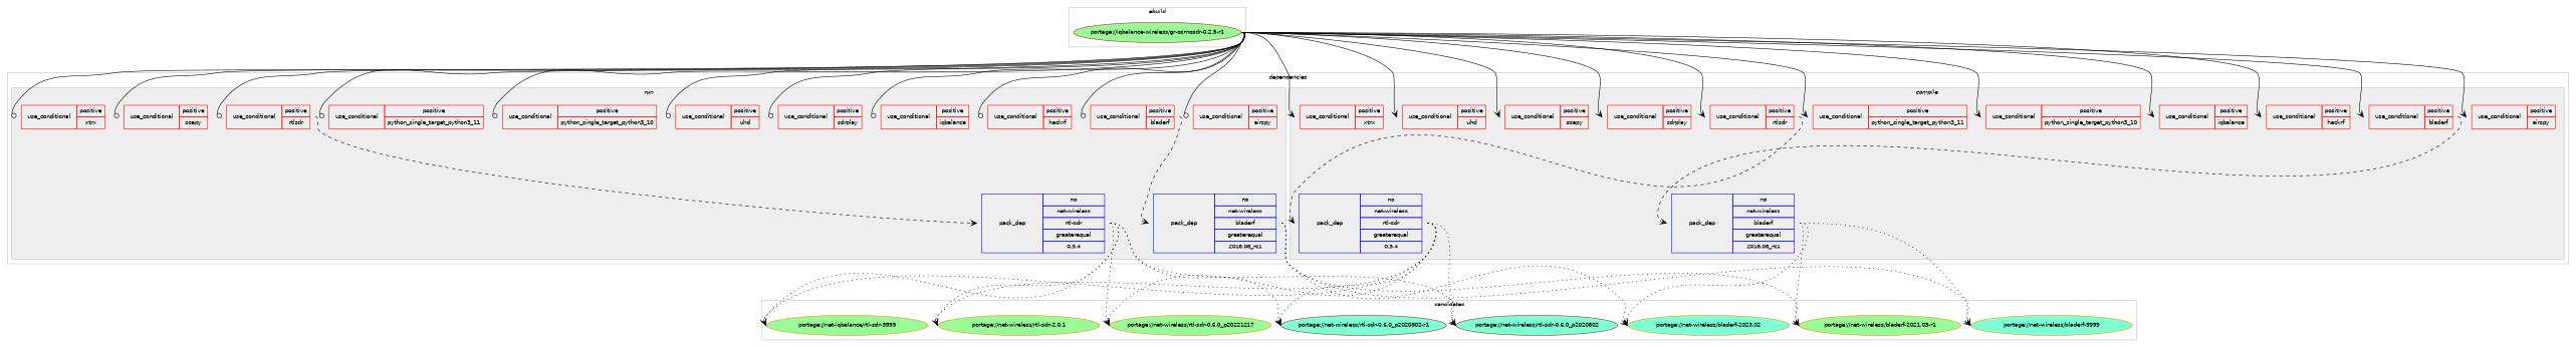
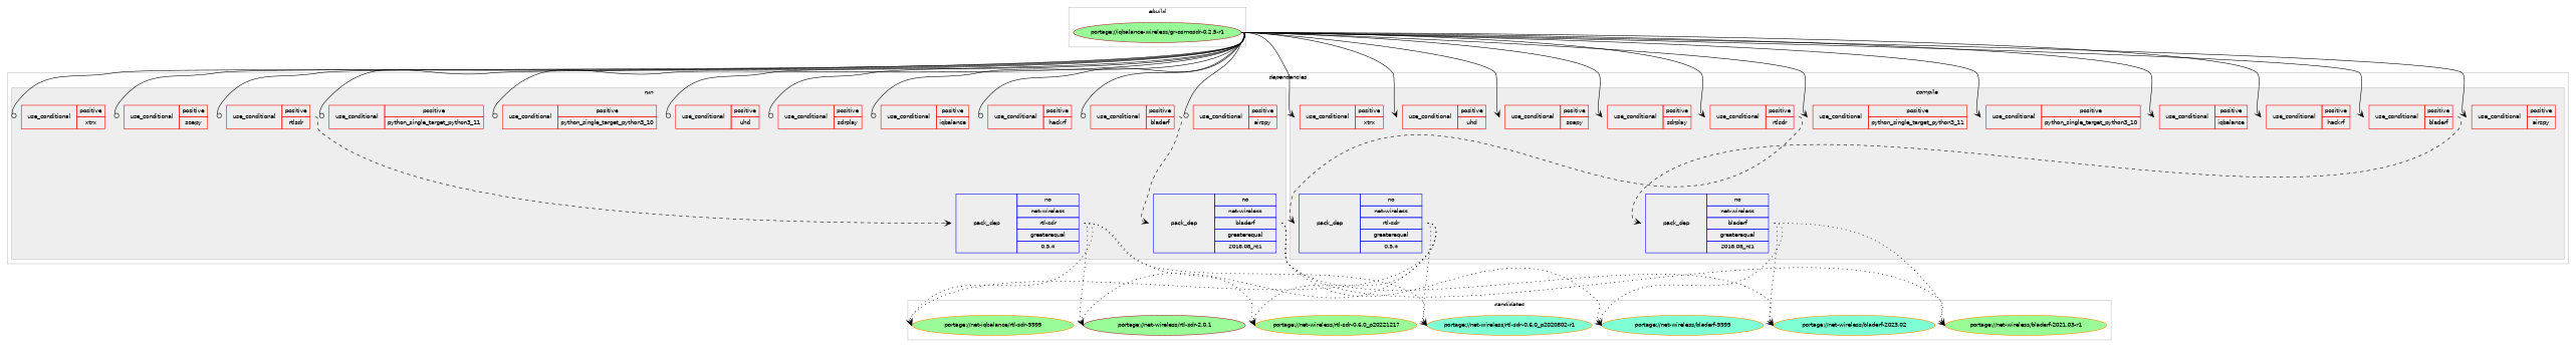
  digraph {
    compound=true
    concentrate=true
    fontname=Helvetica
    fontsize=10
    newrank=true
    rankdir=TB
    ranksep=1.5
    node [color=red fontname=Helvetica fontsize=10 shape=none]
    edge [arrowhead=vee headport=w style=solid tailport=e weight=20]
    n1 [color=brown fillcolor=palegreen label="portage://iqbalance-wireless/gr-osmosdr-0.2.5-r1" style=filled width=4 shape=""]
    n2 [label=<<TABLE BORDER="0" CELLBORDER="1" CELLSPACING="0" CELLPADDING="4"><TR><TD ROWSPAN="3" CELLPADDING="10">use_conditional</TD></TR><TR><TD>positive</TD></TR><TR><TD>airspy</TD></TR></TABLE>>]
    n3 [color=blue label=<<TABLE BORDER="0" CELLBORDER="1" CELLSPACING="0" CELLPADDING="4" WIDTH="220"><TR><TD ROWSPAN="6" CELLPADDING="30">pack_dep</TD></TR><TR><TD WIDTH="110">no</TD></TR><TR><TD>net-wireless</TD></TR><TR><TD>bladerf</TD></TR><TR><TD>greaterequal</TD></TR><TR><TD>2018.08_rc1</TD></TR></TABLE>>]
    n4 [label=<<TABLE BORDER="0" CELLBORDER="1" CELLSPACING="0" CELLPADDING="4"><TR><TD ROWSPAN="3" CELLPADDING="10">use_conditional</TD></TR><TR><TD>positive</TD></TR><TR><TD>bladerf</TD></TR></TABLE>>]
    n5 [label=<<TABLE BORDER="0" CELLBORDER="1" CELLSPACING="0" CELLPADDING="4"><TR><TD ROWSPAN="3" CELLPADDING="10">use_conditional</TD></TR><TR><TD>positive</TD></TR><TR><TD>hackrf</TD></TR></TABLE>>]
    n6 [label=<<TABLE BORDER="0" CELLBORDER="1" CELLSPACING="0" CELLPADDING="4"><TR><TD ROWSPAN="3" CELLPADDING="10">use_conditional</TD></TR><TR><TD>positive</TD></TR><TR><TD>iqbalance</TD></TR></TABLE>>]
    n7 [label=<<TABLE BORDER="0" CELLBORDER="1" CELLSPACING="0" CELLPADDING="4"><TR><TD ROWSPAN="3" CELLPADDING="10">use_conditional</TD></TR><TR><TD>positive</TD></TR><TR><TD>python_single_target_python3_10</TD></TR></TABLE>>]
    n8 [label=<<TABLE BORDER="0" CELLBORDER="1" CELLSPACING="0" CELLPADDING="4"><TR><TD ROWSPAN="3" CELLPADDING="10">use_conditional</TD></TR><TR><TD>positive</TD></TR><TR><TD>python_single_target_python3_11</TD></TR></TABLE>>]
    n9 [color=blue label=<<TABLE BORDER="0" CELLBORDER="1" CELLSPACING="0" CELLPADDING="4" WIDTH="220"><TR><TD ROWSPAN="6" CELLPADDING="30">pack_dep</TD></TR><TR><TD WIDTH="110">no</TD></TR><TR><TD>net-wireless</TD></TR><TR><TD>rtl-sdr</TD></TR><TR><TD>greaterequal</TD></TR><TR><TD>0.5.4</TD></TR></TABLE>>]
    n10 [label=<<TABLE BORDER="0" CELLBORDER="1" CELLSPACING="0" CELLPADDING="4"><TR><TD ROWSPAN="3" CELLPADDING="10">use_conditional</TD></TR><TR><TD>positive</TD></TR><TR><TD>rtlsdr</TD></TR></TABLE>>]
    n11 [label=<<TABLE BORDER="0" CELLBORDER="1" CELLSPACING="0" CELLPADDING="4"><TR><TD ROWSPAN="3" CELLPADDING="10">use_conditional</TD></TR><TR><TD>positive</TD></TR><TR><TD>sdrplay</TD></TR></TABLE>>]
    n12 [label=<<TABLE BORDER="0" CELLBORDER="1" CELLSPACING="0" CELLPADDING="4"><TR><TD ROWSPAN="3" CELLPADDING="10">use_conditional</TD></TR><TR><TD>positive</TD></TR><TR><TD>soapy</TD></TR></TABLE>>]
    n13 [label=<<TABLE BORDER="0" CELLBORDER="1" CELLSPACING="0" CELLPADDING="4"><TR><TD ROWSPAN="3" CELLPADDING="10">use_conditional</TD></TR><TR><TD>positive</TD></TR><TR><TD>uhd</TD></TR></TABLE>>]
    n14 [label=<<TABLE BORDER="0" CELLBORDER="1" CELLSPACING="0" CELLPADDING="4"><TR><TD ROWSPAN="3" CELLPADDING="10">use_conditional</TD></TR><TR><TD>positive</TD></TR><TR><TD>xtrx</TD></TR></TABLE>>]
    n15 [label=<<TABLE BORDER="0" CELLBORDER="1" CELLSPACING="0" CELLPADDING="4"><TR><TD ROWSPAN="3" CELLPADDING="10">use_conditional</TD></TR><TR><TD>positive</TD></TR><TR><TD>airspy</TD></TR></TABLE>>]
    n16 [color=blue label=<<TABLE BORDER="0" CELLBORDER="1" CELLSPACING="0" CELLPADDING="4" WIDTH="220"><TR><TD ROWSPAN="6" CELLPADDING="30">pack_dep</TD></TR><TR><TD WIDTH="110">no</TD></TR><TR><TD>net-wireless</TD></TR><TR><TD>bladerf</TD></TR><TR><TD>greaterequal</TD></TR><TR><TD>2018.08_rc1</TD></TR></TABLE>>]
    n17 [label=<<TABLE BORDER="0" CELLBORDER="1" CELLSPACING="0" CELLPADDING="4"><TR><TD ROWSPAN="3" CELLPADDING="10">use_conditional</TD></TR><TR><TD>positive</TD></TR><TR><TD>bladerf</TD></TR></TABLE>>]
    n18 [label=<<TABLE BORDER="0" CELLBORDER="1" CELLSPACING="0" CELLPADDING="4"><TR><TD ROWSPAN="3" CELLPADDING="10">use_conditional</TD></TR><TR><TD>positive</TD></TR><TR><TD>hackrf</TD></TR></TABLE>>]
    n19 [label=<<TABLE BORDER="0" CELLBORDER="1" CELLSPACING="0" CELLPADDING="4"><TR><TD ROWSPAN="3" CELLPADDING="10">use_conditional</TD></TR><TR><TD>positive</TD></TR><TR><TD>iqbalance</TD></TR></TABLE>>]
    n20 [label=<<TABLE BORDER="0" CELLBORDER="1" CELLSPACING="0" CELLPADDING="4"><TR><TD ROWSPAN="3" CELLPADDING="10">use_conditional</TD></TR><TR><TD>positive</TD></TR><TR><TD>sdrplay</TD></TR></TABLE>>]
    n21 [label=<<TABLE BORDER="0" CELLBORDER="1" CELLSPACING="0" CELLPADDING="4"><TR><TD ROWSPAN="3" CELLPADDING="10">use_conditional</TD></TR><TR><TD>positive</TD></TR><TR><TD>uhd</TD></TR></TABLE>>]
    n22 [label=<<TABLE BORDER="0" CELLBORDER="1" CELLSPACING="0" CELLPADDING="4"><TR><TD ROWSPAN="3" CELLPADDING="10">use_conditional</TD></TR><TR><TD>positive</TD></TR><TR><TD>python_single_target_python3_10</TD></TR></TABLE>>]
    n23 [label=<<TABLE BORDER="0" CELLBORDER="1" CELLSPACING="0" CELLPADDING="4"><TR><TD ROWSPAN="3" CELLPADDING="10">use_conditional</TD></TR><TR><TD>positive</TD></TR><TR><TD>python_single_target_python3_11</TD></TR></TABLE>>]
    n24 [color=blue label=<<TABLE BORDER="0" CELLBORDER="1" CELLSPACING="0" CELLPADDING="4" WIDTH="220"><TR><TD ROWSPAN="6" CELLPADDING="30">pack_dep</TD></TR><TR><TD WIDTH="110">no</TD></TR><TR><TD>net-wireless</TD></TR><TR><TD>rtl-sdr</TD></TR><TR><TD>greaterequal</TD></TR><TR><TD>0.5.4</TD></TR></TABLE>>]
    n25 [label=<<TABLE BORDER="0" CELLBORDER="1" CELLSPACING="0" CELLPADDING="4"><TR><TD ROWSPAN="3" CELLPADDING="10">use_conditional</TD></TR><TR><TD>positive</TD></TR><TR><TD>rtlsdr</TD></TR></TABLE>>]
    n26 [label=<<TABLE BORDER="0" CELLBORDER="1" CELLSPACING="0" CELLPADDING="4"><TR><TD ROWSPAN="3" CELLPADDING="10">use_conditional</TD></TR><TR><TD>positive</TD></TR><TR><TD>soapy</TD></TR></TABLE>>]
    n27 [label=<<TABLE BORDER="0" CELLBORDER="1" CELLSPACING="0" CELLPADDING="4"><TR><TD ROWSPAN="3" CELLPADDING="10">use_conditional</TD></TR><TR><TD>positive</TD></TR><TR><TD>xtrx</TD></TR></TABLE>>]
    n28 [color=darkorange fillcolor=palegreen label="portage://net-wireless/bladerf-2021.03-r1" style=filled width=4 shape=""]
    n29 [color=darkorange fillcolor=aquamarine label="portage://net-wireless/bladerf-2023.02" style=filled width=4 shape=""]
    n30 [color=darkorange fillcolor=aquamarine label="portage://net-wireless/bladerf-9999" style=filled width=4 shape=""]
-   n31 [color=brown fillcolor=aquamarine label="portage://net-wireless/rtl-sdr-0.6.0_p2020802" style=filled width=4 shape=""]
-   n32 [color=brown fillcolor=aquamarine label="portage://net-wireless/rtl-sdr-0.6.0_p2020802-r1" style=filled width=4 shape=""]
+   n32 [color=darkorange fillcolor=aquamarine label="portage://net-wireless/rtl-sdr-0.6.0_p2020802-r1" style=filled width=4 shape=""]
    n33 [color=darkorange fillcolor=palegreen label="portage://net-wireless/rtl-sdr-0.6.0_p20221217" style=filled width=4 shape=""]
-   n34 [color=darkorange fillcolor=palegreen label="portage://net-wireless/rtl-sdr-2.0.1" style=filled width=4 shape=""]
+   n34 [color=brown fillcolor=palegreen label="portage://net-wireless/rtl-sdr-2.0.1" style=filled width=4 shape=""]
    n35 [color=darkorange fillcolor=palegreen label="portage://net-iqbalance/rtl-sdr-9999" style=filled width=4 shape=""]
    subgraph cluster_1 {
      color=gray
      label=<<i>ebuild</i>>
      rank=same
      n1
    }
    subgraph cluster_2 {
      color=gray
      label=<<i>dependencies</i>>
      subgraph cluster_3 {
        color=gray
        fillcolor="#eeeeee"
        label=<<i>compile</i>>
        style=filled
        subgraph sub_4 {
          color=gray
          fillcolor="#eeeeee"
          label=<<i>compile</i>>
          style=filled
          n2
        }
        subgraph sub_5 {
          color=gray
          fillcolor="#eeeeee"
          label=<<i>compile</i>>
          style=filled
          n4
          subgraph sub_6 {
            color=gray
            fillcolor="#eeeeee"
            label=<<i>compile</i>>
            style=filled
            n3
          }
        }
        subgraph sub_7 {
          color=gray
          fillcolor="#eeeeee"
          label=<<i>compile</i>>
          style=filled
          n5
        }
        subgraph sub_8 {
          color=gray
          fillcolor="#eeeeee"
          label=<<i>compile</i>>
          style=filled
          n6
        }
        subgraph sub_9 {
          color=gray
          fillcolor="#eeeeee"
          label=<<i>compile</i>>
          style=filled
          n7
        }
        subgraph sub_10 {
          color=gray
          fillcolor="#eeeeee"
          label=<<i>compile</i>>
          style=filled
          n8
        }
        subgraph sub_11 {
          color=gray
          fillcolor="#eeeeee"
          label=<<i>compile</i>>
          style=filled
          n10
          subgraph sub_12 {
            color=gray
            fillcolor="#eeeeee"
            label=<<i>compile</i>>
            style=filled
            n9
          }
        }
        subgraph sub_13 {
          color=gray
          fillcolor="#eeeeee"
          label=<<i>compile</i>>
          style=filled
          n11
        }
        subgraph sub_14 {
          color=gray
          fillcolor="#eeeeee"
          label=<<i>compile</i>>
          style=filled
          n12
        }
        subgraph sub_15 {
          color=gray
          fillcolor="#eeeeee"
          label=<<i>compile</i>>
          style=filled
          n13
        }
        subgraph sub_16 {
          color=gray
          fillcolor="#eeeeee"
          label=<<i>compile</i>>
          style=filled
          n14
        }
      }
      subgraph cluster_17 {
        color=gray
        fillcolor="#eeeeee"
        label=<<i>compile and run</i>>
        style=filled
      }
      subgraph cluster_18 {
        color=gray
        fillcolor="#eeeeee"
        label=<<i>run</i>>
        style=filled
        subgraph sub_19 {
          color=gray
          fillcolor="#eeeeee"
          label=<<i>run</i>>
          style=filled
          n15
        }
        subgraph sub_20 {
          color=gray
          fillcolor="#eeeeee"
          label=<<i>run</i>>
          style=filled
          n17
          subgraph sub_21 {
            color=gray
            fillcolor="#eeeeee"
            label=<<i>run</i>>
            style=filled
            n16
          }
        }
        subgraph sub_22 {
          color=gray
          fillcolor="#eeeeee"
          label=<<i>run</i>>
          style=filled
          n18
        }
        subgraph sub_23 {
          color=gray
          fillcolor="#eeeeee"
          label=<<i>run</i>>
          style=filled
          n19
        }
        subgraph sub_24 {
          color=gray
          fillcolor="#eeeeee"
          label=<<i>run</i>>
          style=filled
          n20
        }
        subgraph sub_25 {
          color=gray
          fillcolor="#eeeeee"
          label=<<i>run</i>>
          style=filled
          n21
        }
        subgraph sub_26 {
          color=gray
          fillcolor="#eeeeee"
          label=<<i>run</i>>
          style=filled
          n22
        }
        subgraph sub_27 {
          color=gray
          fillcolor="#eeeeee"
          label=<<i>run</i>>
          style=filled
          n23
        }
        subgraph sub_28 {
          color=gray
          fillcolor="#eeeeee"
          label=<<i>run</i>>
          style=filled
          n25
          subgraph sub_29 {
            color=gray
            fillcolor="#eeeeee"
            label=<<i>run</i>>
            style=filled
            n24
          }
        }
        subgraph sub_30 {
          color=gray
          fillcolor="#eeeeee"
          label=<<i>run</i>>
          style=filled
          n26
        }
        subgraph sub_31 {
          color=gray
          fillcolor="#eeeeee"
          label=<<i>run</i>>
          style=filled
          n27
        }
      }
    }
    subgraph cluster_32 {
      color=gray
      label=<<i>candidates</i>>
      rank=same
      subgraph sub_33 {
        color=black
        label=<<i>candidates</i>>
        nodesep=1
        rank=same
        n28
        n29
        n30
      }
      subgraph sub_34 {
        color=black
        label=<<i>candidates</i>>
        nodesep=1
        rank=same
-       n31
        n32
        n33
        n34
        n35
      }
      subgraph sub_35 {
        color=black
        label=<<i>candidates</i>>
        nodesep=1
        rank=same
        n28
        n29
        n30
      }
      subgraph sub_36 {
        color=black
        label=<<i>candidates</i>>
        nodesep=1
        rank=same
-       n31
        n32
        n33
        n34
        n35
      }
    }
    n1 -> n2
    n1 -> n4
    n1 -> n5
    n1 -> n6
    n1 -> n7
    n1 -> n8
    n1 -> n10
    n1 -> n11
    n1 -> n12
    n1 -> n13
    n1 -> n14
    n1 -> n15 [arrowhead=odot]
    n1 -> n17 [arrowhead=odot]
    n1 -> n18 [arrowhead=odot]
    n1 -> n19 [arrowhead=odot]
    n1 -> n20 [arrowhead=odot]
    n1 -> n21 [arrowhead=odot]
    n1 -> n22 [arrowhead=odot]
    n1 -> n23 [arrowhead=odot]
    n1 -> n25 [arrowhead=odot]
    n1 -> n26 [arrowhead=odot]
    n1 -> n27 [arrowhead=odot]
    n3 -> n28 [style=dotted weight=100]
    n3 -> n29 [style=dotted weight=100]
    n3 -> n30 [style=dotted weight=100]
    n4 -> n3 [style=dashed]
-   n9 -> n31 [style=dotted weight=100]
    n9 -> n32 [style=dotted weight=100]
    n9 -> n33 [style=dotted weight=100]
    n9 -> n34 [style=dotted weight=100]
    n9 -> n35 [style=dotted weight=100]
    n10 -> n9 [style=dashed]
    n16 -> n28 [style=dotted weight=100]
    n16 -> n29 [style=dotted weight=100]
    n16 -> n30 [style=dotted weight=100]
    n17 -> n16 [style=dashed]
-   n24 -> n31 [style=dotted weight=100]
    n24 -> n32 [style=dotted weight=100]
    n24 -> n33 [style=dotted weight=100]
    n24 -> n34 [style=dotted weight=100]
    n24 -> n35 [style=dotted weight=100]
    n25 -> n24 [style=dashed]
  }
